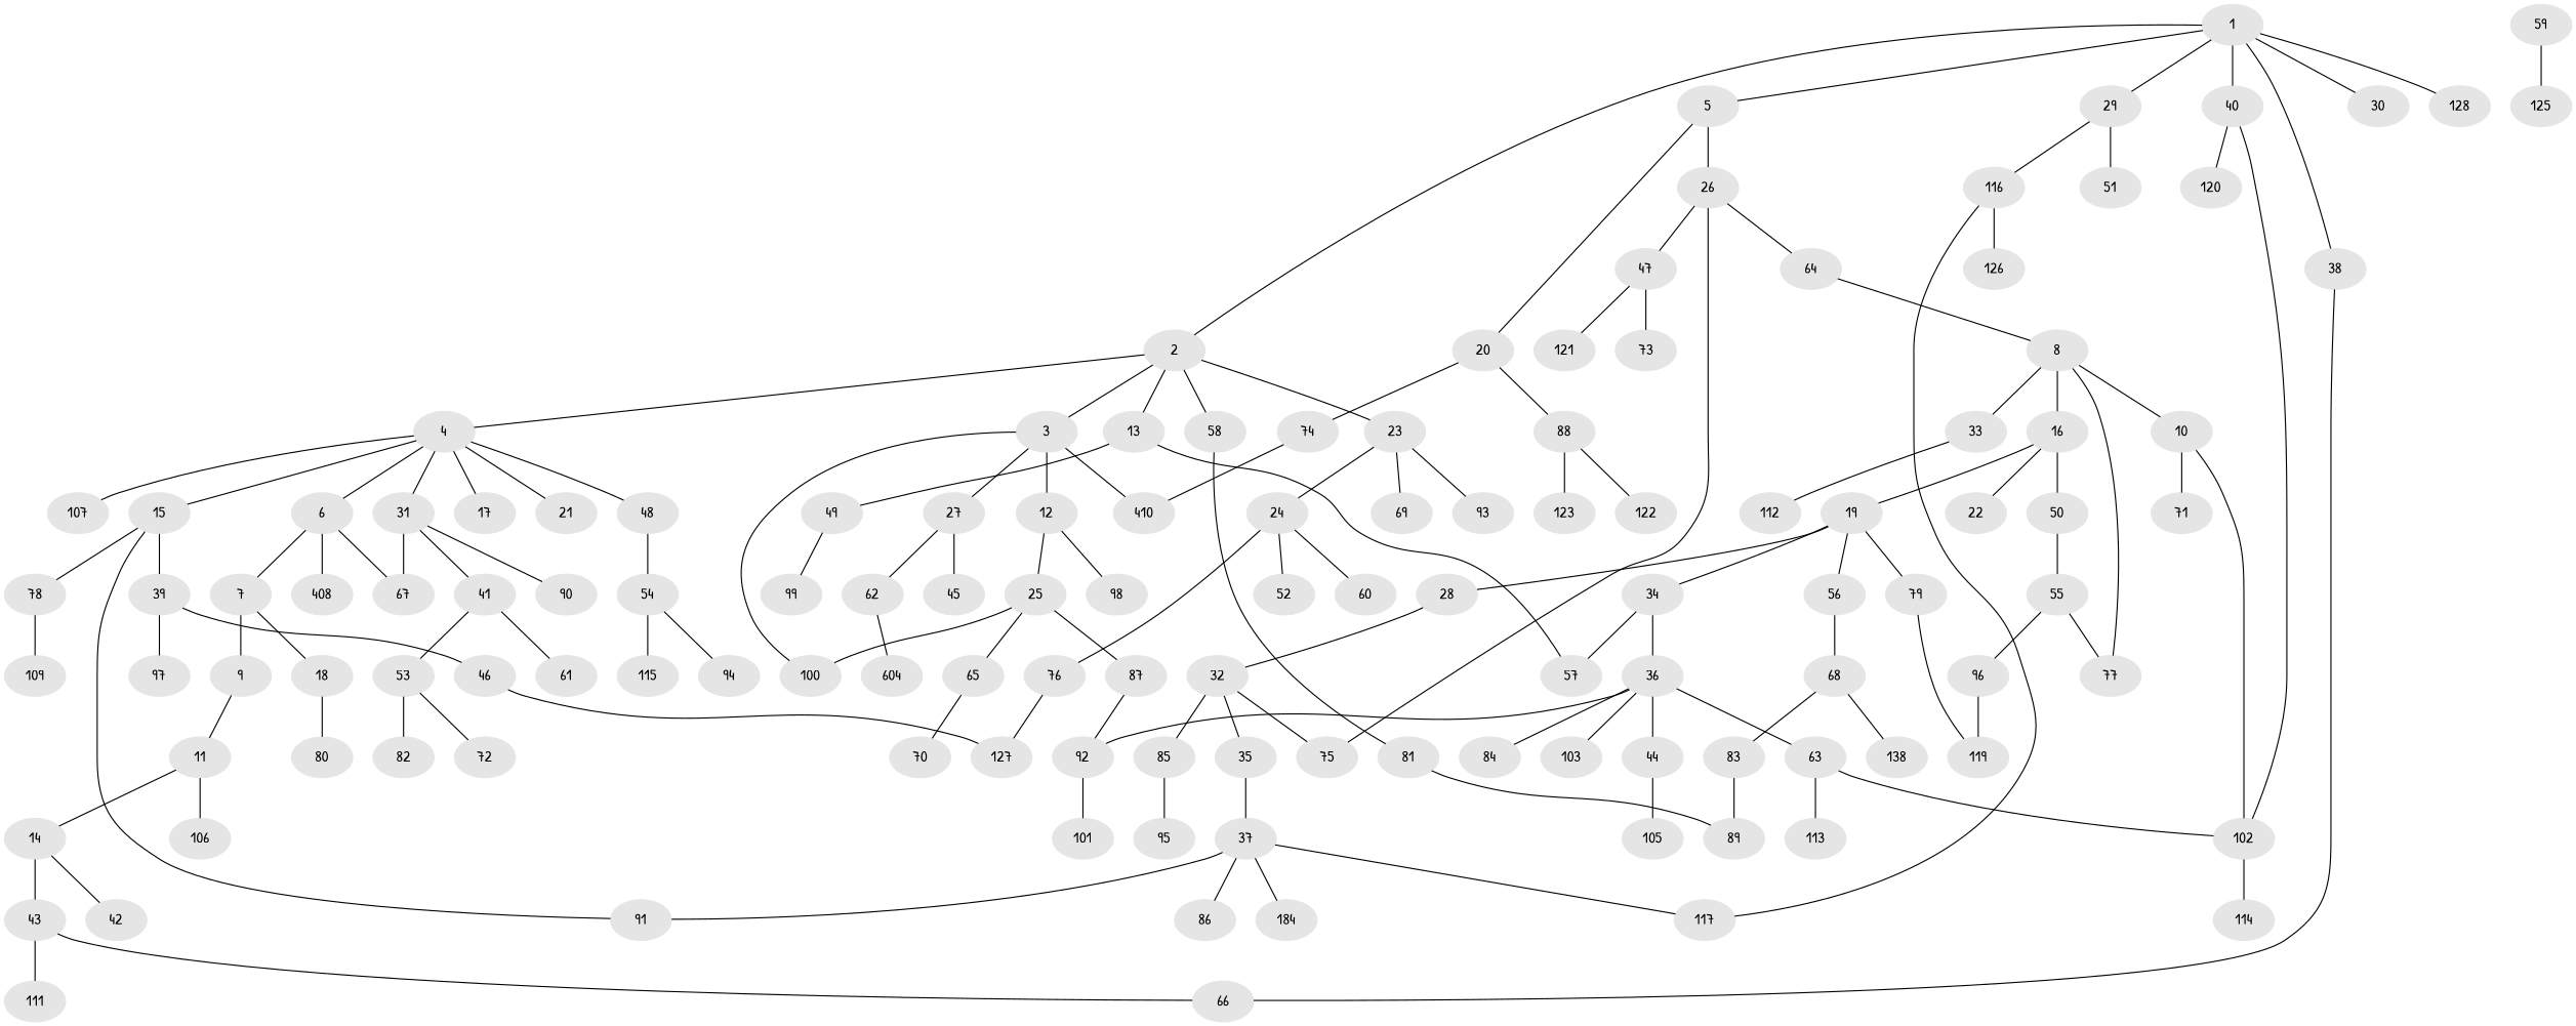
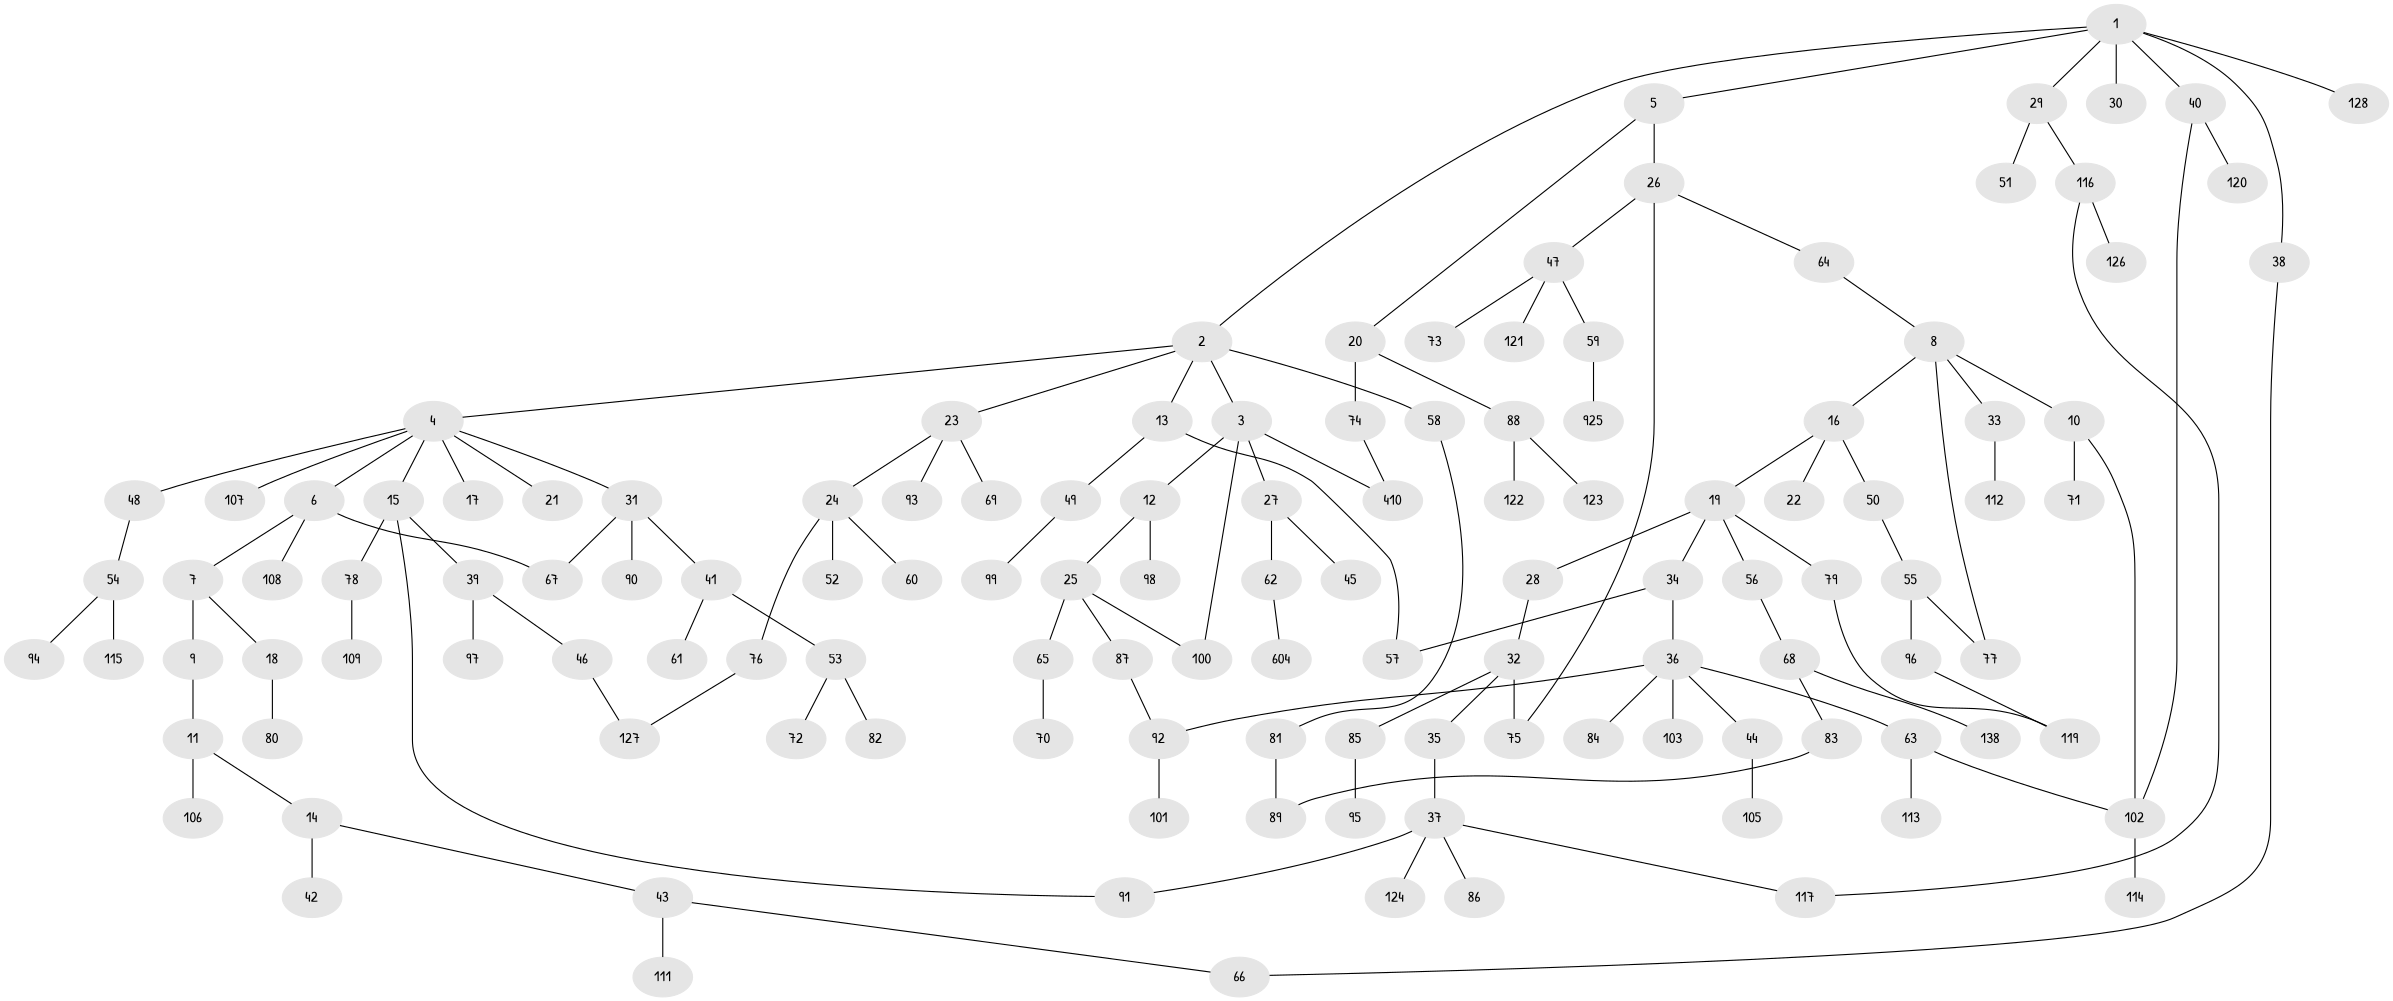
  graph {
    fontname="Patrick Hand"
    node [color=gray90 fontname="Patrick Hand" style=filled]
    edge [fontname="Patrick Hand"]
    1
    2
    5
    29
    30
    38
    40
    128
    3
    4
    13
    23
    58
    20
    26
    51
    116
    66
    102
    120
    12
    27
    100
    n24 [label=410]
    6
    15
    17
    21
    31
    48
    107
    49
    57
    24
    69
    93
    81
    25
    98
    45
    62
    7
    67
-   108 [label=408]
+   108
    39
    78
    91
    41
    90
    54
    8
    10
    16
    33
    77
    74
    88
    47
    64
    75
    9
    18
    11
    80
    71
    19
    22
    50
    112
    14
    106
    114
    42
    43
    65
    87
    99
    111
    46
    97
    109
    28
    34
    56
    79
    55
    32
    36
    68
    119
    122
    123
    52
    60
    76
    127
    70
    92
    59
    73
    121
    n102 [label=604]
    35
    85
    117
    126
    53
    61
    37
    95
    44
    63
    84
    103
    86
-   124 [label=184]
+   124
    105
    113
    101
    72
    82
-   125
+   125 [label=925]
    94
    115
    96
    83
    n127 [label=138]
    89
    1 -- 2
    1 -- 5
    1 -- 29
    1 -- 30
    1 -- 38
    1 -- 40
    1 -- 128
    2 -- 3
    2 -- 4
    2 -- 13
    2 -- 23
    2 -- 58
    5 -- 20
    5 -- 26
    29 -- 51
    29 -- 116
    38 -- 66
    40 -- 102
    40 -- 120
    3 -- 12
    3 -- 27
    3 -- 100
    3 -- n24
    4 -- 6
    4 -- 15
    4 -- 17
    4 -- 21
    4 -- 31
    4 -- 48
    4 -- 107
    13 -- 49
    13 -- 57
    23 -- 24
    23 -- 69
    23 -- 93
    58 -- 81
    20 -- 74
    20 -- 88
    26 -- 47
    26 -- 64
    26 -- 75
    116 -- 117
    116 -- 126
    102 -- 114
    12 -- 25
    12 -- 98
    27 -- 45
    27 -- 62
    6 -- 7
    6 -- 67
    6 -- 108
    15 -- 39
    15 -- 78
    15 -- 91
    31 -- 67
    31 -- 41
    31 -- 90
    48 -- 54
    49 -- 99
    24 -- 52
    24 -- 60
    24 -- 76
    81 -- 89
    25 -- 100
    25 -- 65
    25 -- 87
    62 -- n102
    7 -- 9
    7 -- 18
    39 -- 46
    39 -- 97
    78 -- 109
    41 -- 53
    41 -- 61
    54 -- 94
    54 -- 115
    8 -- 10
    8 -- 16
    8 -- 33
    8 -- 77
    10 -- 102
    10 -- 71
    16 -- 19
    16 -- 22
    16 -- 50
    33 -- 112
    74 -- n24
    88 -- 122
    88 -- 123
+   47 -- 59
    47 -- 73
    47 -- 121
    64 -- 8
    9 -- 11
    18 -- 80
    11 -- 14
    11 -- 106
    19 -- 28
    19 -- 34
    19 -- 56
    19 -- 79
    50 -- 55
    14 -- 42
    14 -- 43
    43 -- 66
    43 -- 111
    65 -- 70
    87 -- 92
    46 -- 127
    28 -- 32
    34 -- 57
    34 -- 36
    56 -- 68
    79 -- 119
    55 -- 77
    55 -- 96
    32 -- 75
    32 -- 35
    32 -- 85
    36 -- 92
    36 -- 44
    36 -- 63
    36 -- 84
    36 -- 103
    68 -- 83
    68 -- n127
    76 -- 127
    92 -- 101
    59 -- 125
    35 -- 37
    85 -- 95
    53 -- 72
    53 -- 82
    37 -- 91
    37 -- 117
    37 -- 86
    37 -- 124
    44 -- 105
    63 -- 102
    63 -- 113
    96 -- 119
    83 -- 89
  }
